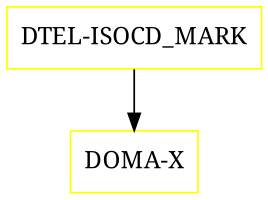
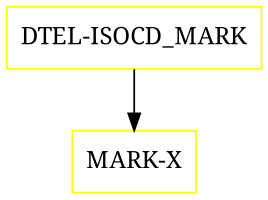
  digraph {
    fontname="Noto Serif"
    node [color=yellow shape=box fontname="Noto Serif"]
    "DTEL-ISOCD_MARK"
-   "DOMA-X"
+   "DOMA-X" [label="MARK-X"]
    "DTEL-ISOCD_MARK" -> "DOMA-X" [fontname="Noto Serif"]
  }
